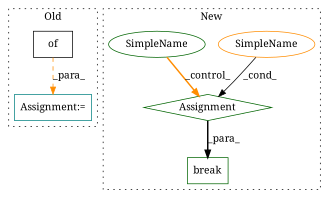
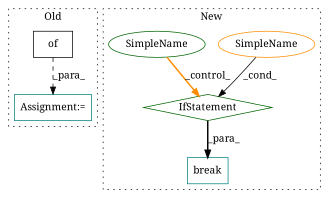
  digraph {
    fontname="Noto Serif"
    node [a=42 color=teal fontname="Noto Serif" shape=box]
    edge [color=darkorange fontname="Noto Serif" style=bold]
    n1 [a=32 color=black l=4 label=of s=1135]
    n2 [a=7 l=1 label="Assignment:=" s=1130]
-   n3 [a=10 color=darkgreen l=6 label=break s=1873]
-   n4 [a=25 color=darkgreen l="4,2" label=Assignment s="1833,1861" shape=diamond]
+   n3 [a=10 l=6 label=break s=1873]
+   n4 [a=25 color=darkgreen l="4,2" label=IfStatement s="1833,1861" shape=diamond]
    n5 [color=darkorange label=SimpleName shape=ellipse]
    n6 [color=darkgreen label=SimpleName shape=ellipse]
    subgraph cluster_1 {
      label=Old
      style=dotted
      n1
      n2
    }
    subgraph cluster_2 {
      label=New
      style=dotted
      n3
      n4
      n5
      n6
    }
-   n1 -> n2 [label=_para_ style=dashed]
+   n1 -> n2 [color=black label=_para_ style=dashed]
    n4 -> n3 [color=black label=_para_]
    n5 -> n4 [color=black label=_cond_ style=solid]
    n6 -> n4 [label=_control_]
  }
